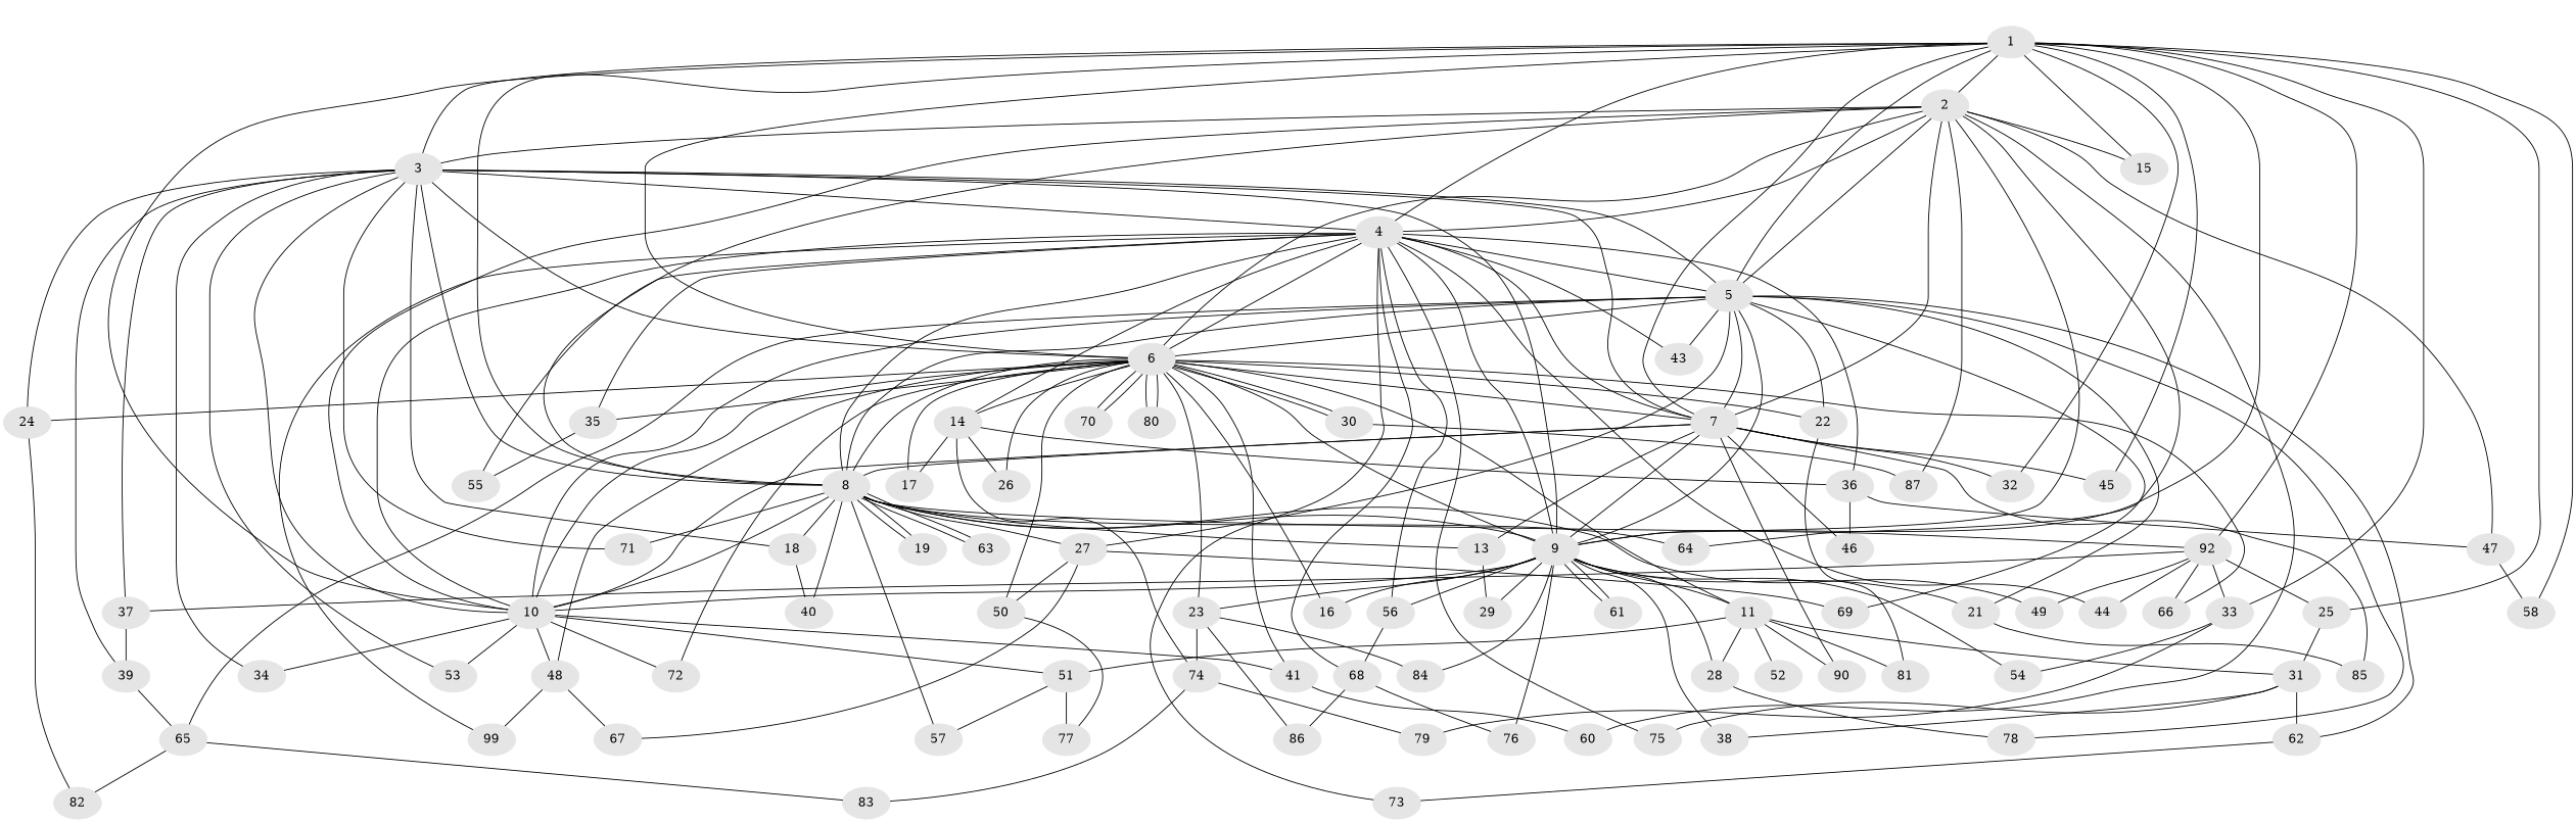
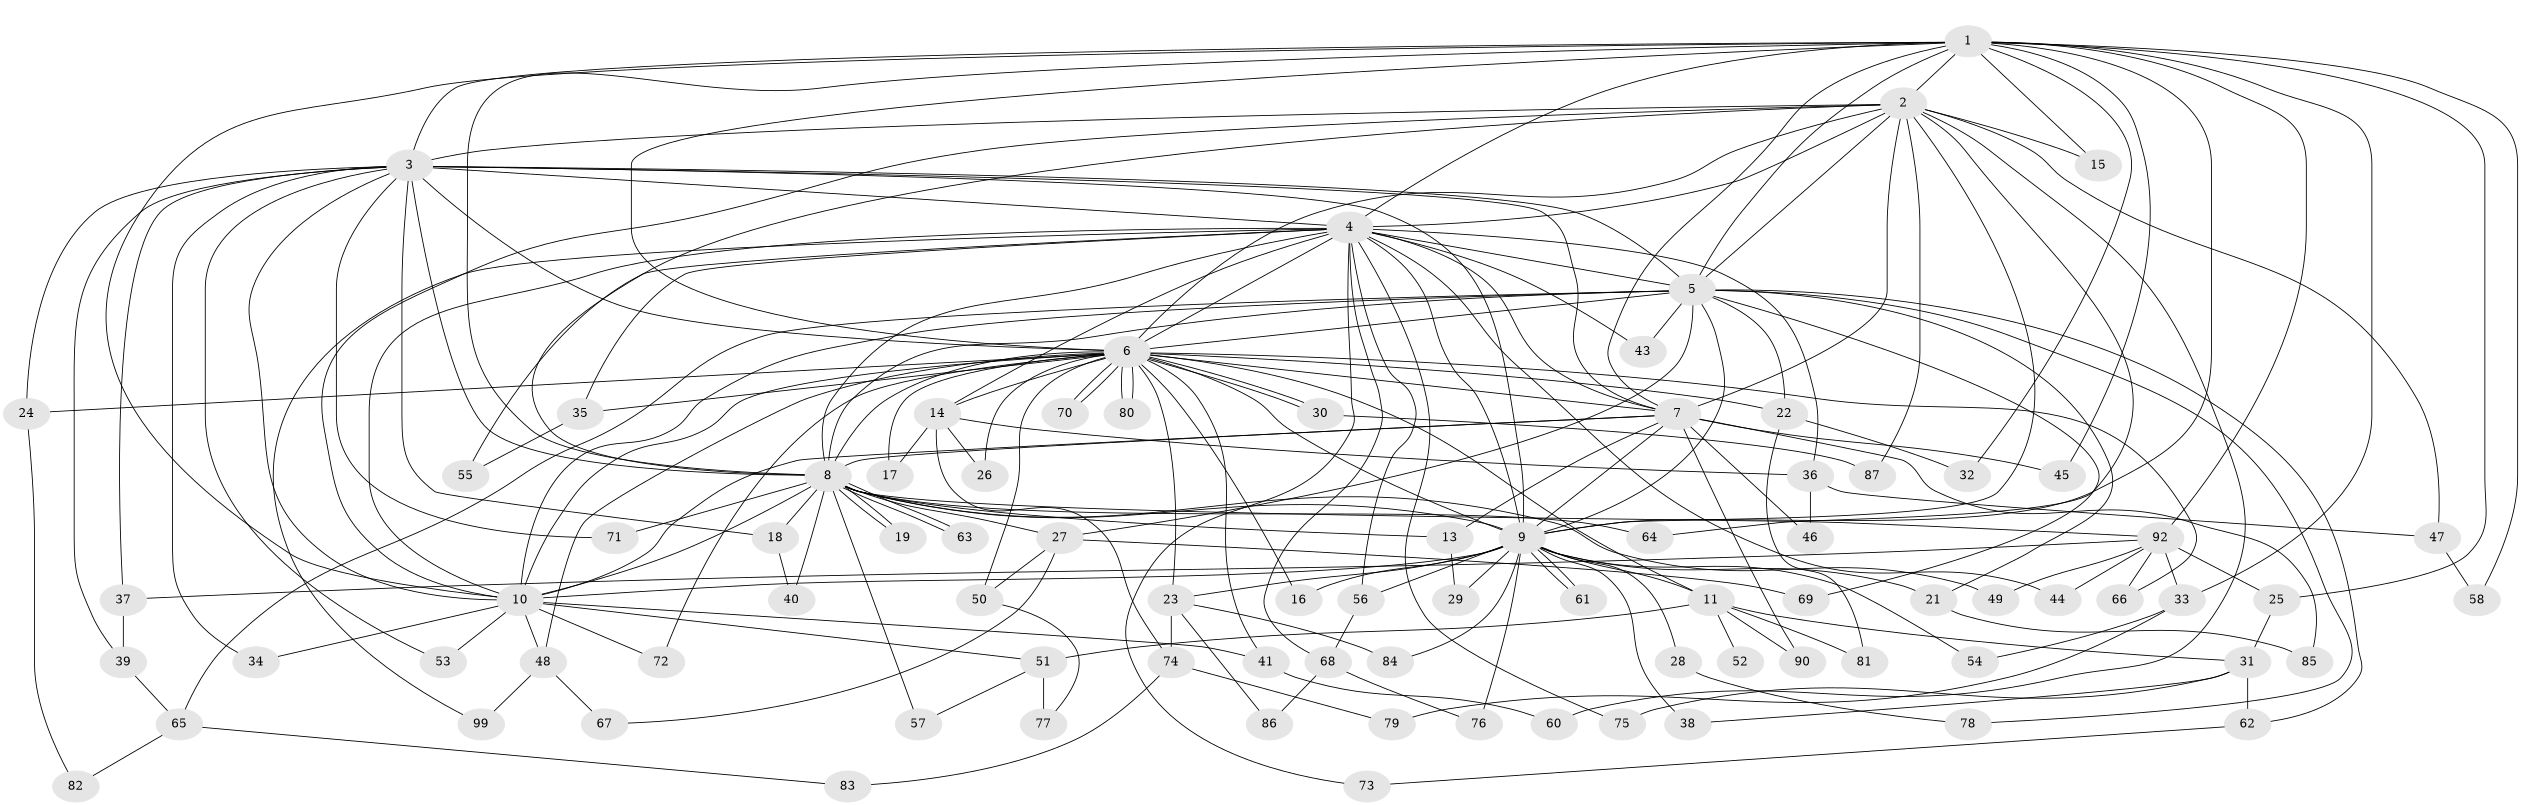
  graph {
    node [color=gray90 style=filled]
    1
    2
    3
    4
    5
    6
    7
    8
    9
    10
    n11 [label=92]
    15
    25
    32
    33
    45
    58
    47
    60
    64
    87
    18
    24
    34
    37
    39
    53
    71
    14
    35
    36
    43
    44
    55
    56
    n36 [label=99]
    68
    73
    75
    21
    22
    27
    62
    65
    69
    78
    11
    16
    17
    23
    26
    30
    41
    48
    50
    66
    70
    72
    80
    13
    n61 [label=90]
    46
    85
    19
    40
    49
    57
    63
    28
    29
    38
    54
    61
    76
    84
    51
    31
    79
    82
    74
    86
    81
    67
    83
    52
    77
    1 -- 2
    1 -- 3
    1 -- 4
    1 -- 5
    1 -- 6
    1 -- 7
    1 -- 8
    1 -- 9
    1 -- 10
    1 -- n11
    1 -- 15
    1 -- 25
    1 -- 32
    1 -- 33
    1 -- 45
    1 -- 58
    2 -- 3
    2 -- 4
    2 -- 5
    2 -- 6
    2 -- 7
    2 -- 8
    2 -- 9
    2 -- 10
    2 -- 15
    2 -- 47
    2 -- 60
    2 -- 64
    2 -- 87
    3 -- 4
    3 -- 5
    3 -- 6
    3 -- 7
    3 -- 8
    3 -- 9
    3 -- 10
    3 -- 18
    3 -- 24
    3 -- 34
    3 -- 37
    3 -- 39
    3 -- 53
    3 -- 71
    4 -- 5
    4 -- 6
    4 -- 7
    4 -- 8
    4 -- 9
    4 -- 10
    4 -- 14
    4 -- 35
    4 -- 36
    4 -- 43
    4 -- 44
    4 -- 55
    4 -- 56
    4 -- n36
    4 -- 68
    4 -- 73
    4 -- 75
    5 -- 6
-   5 -- 7
    5 -- 8
    5 -- 9
    5 -- 10
    5 -- 43
    5 -- 21
    5 -- 22
    5 -- 27
    5 -- 62
    5 -- 65
    5 -- 69
    5 -- 78
    6 -- 7
    6 -- 8
    6 -- 9
    6 -- 10
    6 -- 24
    6 -- 14
    6 -- 35
    6 -- 22
    6 -- 11
    6 -- 16
    6 -- 17
    6 -- 23
    6 -- 26
    6 -- 30
    6 -- 30
    6 -- 41
    6 -- 48
    6 -- 50
    6 -- 66
    6 -- 70
    6 -- 70
    6 -- 72
    6 -- 80
    6 -- 80
    7 -- 8
    7 -- 9
    7 -- 10
-   7 -- 32
+   22 -- 32
    7 -- 45
    7 -- 13
    7 -- n61
    7 -- 46
    7 -- 85
    8 -- 9
    8 -- 10
    8 -- n11
    8 -- 64
    8 -- 18
    8 -- 71
    8 -- 27
    8 -- 13
    8 -- 19
    8 -- 19
    8 -- 40
    8 -- 49
    8 -- 57
    8 -- 63
    8 -- 63
    9 -- 10
    9 -- 56
    9 -- 21
    9 -- 11
    9 -- 16
    9 -- 23
    9 -- 28
    9 -- 29
    9 -- 38
    9 -- 54
    9 -- 61
    9 -- 61
    9 -- 76
    9 -- 84
    10 -- 34
    10 -- 53
    10 -- 41
    10 -- 48
    10 -- 72
    10 -- 51
    n11 -- 25
    n11 -- 33
    n11 -- 37
    n11 -- 44
    n11 -- 66
    n11 -- 49
    25 -- 31
    33 -- 54
    33 -- 79
    47 -- 58
    18 -- 40
    24 -- 82
    37 -- 39
    39 -- 65
    14 -- 36
    14 -- 17
    14 -- 26
    14 -- 74
    35 -- 55
    36 -- 47
    36 -- 46
    56 -- 68
    68 -- 76
    68 -- 86
    21 -- 85
    22 -- 81
    27 -- 69
    27 -- 50
    27 -- 67
    62 -- 73
    65 -- 82
    65 -- 83
    11 -- n61
-   11 -- 28
    11 -- 51
    11 -- 31
    11 -- 81
    11 -- 52
    23 -- 84
    23 -- 74
    23 -- 86
    30 -- 87
    41 -- 60
    48 -- n36
    48 -- 67
    50 -- 77
    13 -- 29
    28 -- 78
    51 -- 57
    51 -- 77
    31 -- 75
    31 -- 62
    31 -- 38
    74 -- 79
    74 -- 83
  }
